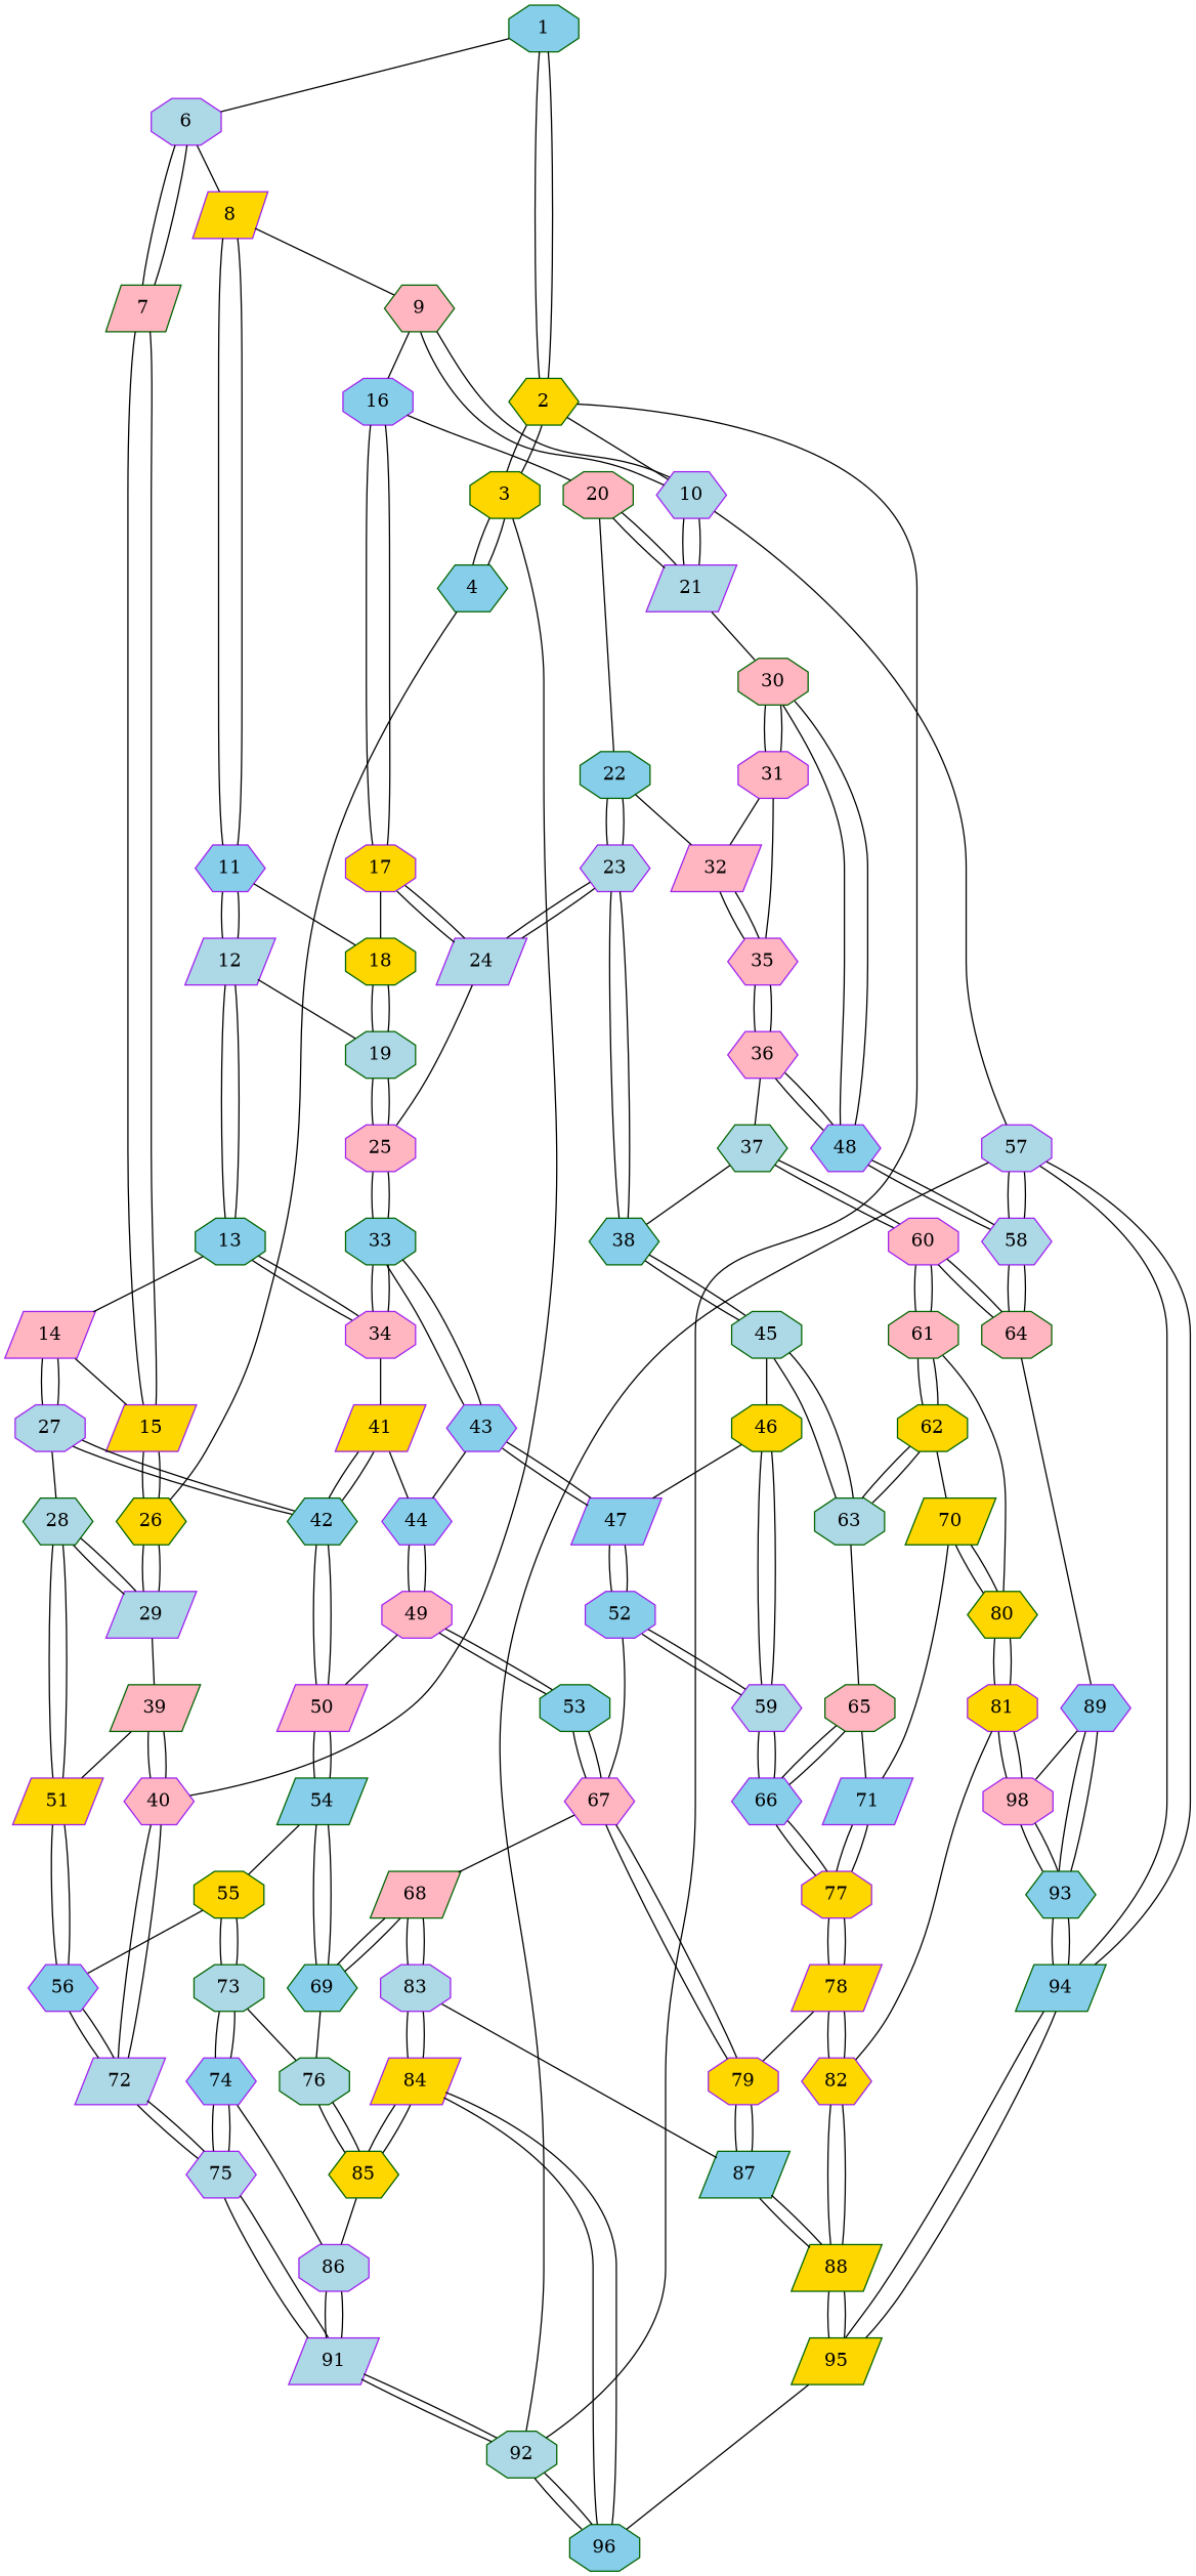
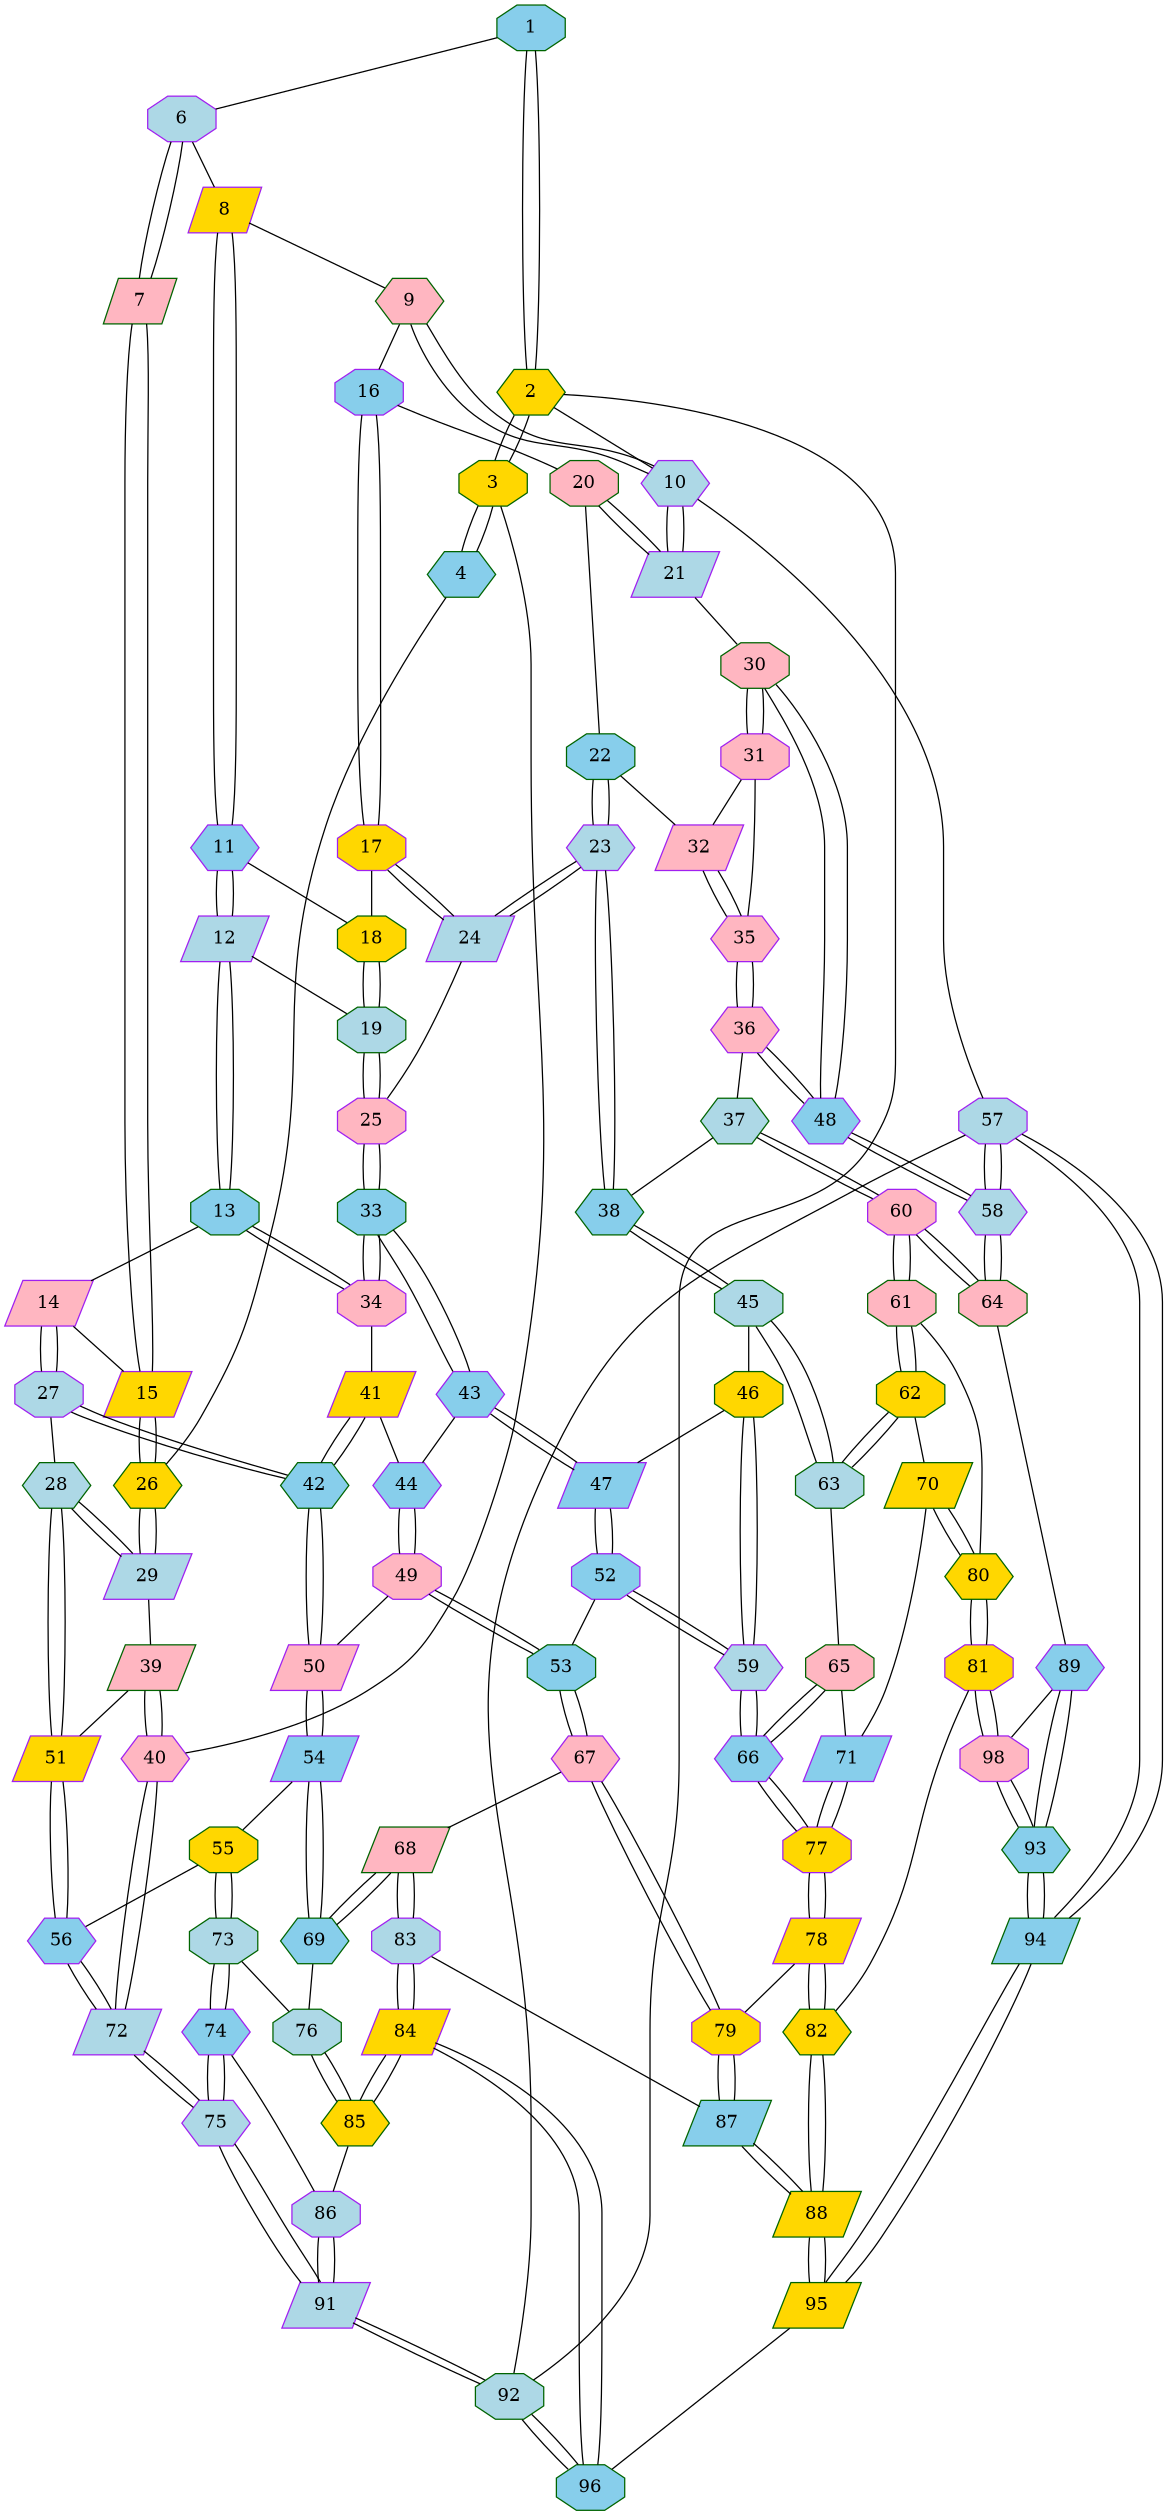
  graph {
    node [color=purple fillcolor=skyblue shape=octagon style=filled]
    1 [color=darkgreen]
    2 [color=darkgreen fillcolor=gold shape=hexagon]
    6 [fillcolor=lightblue]
    3 [color=darkgreen fillcolor=gold]
    10 [fillcolor=lightblue shape=hexagon]
    92 [color=darkgreen fillcolor=lightblue]
    7 [color=darkgreen fillcolor=lightpink shape=parallelogram]
    8 [fillcolor=gold shape=parallelogram]
    4 [color=darkgreen shape=hexagon]
    40 [fillcolor=lightpink shape=hexagon]
    21 [fillcolor=lightblue shape=parallelogram]
    57 [fillcolor=lightblue]
    96 [color=darkgreen]
    26 [color=darkgreen fillcolor=gold shape=hexagon]
    72 [fillcolor=lightblue shape=parallelogram]
    29 [fillcolor=lightblue shape=parallelogram]
    15 [fillcolor=gold shape=parallelogram]
    9 [color=darkgreen fillcolor=lightpink shape=hexagon]
    11 [shape=hexagon]
    16
    12 [fillcolor=lightblue shape=parallelogram]
    18 [color=darkgreen fillcolor=gold]
    17 [fillcolor=gold]
    20 [color=darkgreen fillcolor=lightpink]
    30 [color=darkgreen fillcolor=lightpink]
    58 [fillcolor=lightblue shape=hexagon]
    94 [color=darkgreen shape=parallelogram]
    13 [color=darkgreen]
    19 [color=darkgreen fillcolor=lightblue]
    14 [fillcolor=lightpink shape=parallelogram]
    34 [fillcolor=lightpink]
    25 [fillcolor=lightpink]
    27 [fillcolor=lightblue]
    41 [fillcolor=gold shape=parallelogram]
    28 [color=darkgreen fillcolor=lightblue shape=hexagon]
    42 [color=darkgreen shape=hexagon]
    24 [fillcolor=lightblue shape=parallelogram]
    22 [color=darkgreen]
    33 [color=darkgreen]
    23 [fillcolor=lightblue shape=hexagon]
    32 [fillcolor=lightpink shape=parallelogram]
    31 [fillcolor=lightpink]
    48 [shape=hexagon]
    38 [color=darkgreen shape=hexagon]
    35 [fillcolor=lightpink shape=hexagon]
    45 [color=darkgreen fillcolor=lightblue]
    43 [shape=hexagon]
    39 [color=darkgreen fillcolor=lightpink shape=parallelogram]
    51 [fillcolor=gold shape=parallelogram]
    50 [fillcolor=lightpink shape=parallelogram]
    56 [shape=hexagon]
    36 [fillcolor=lightpink shape=hexagon]
    44 [shape=hexagon]
    47 [shape=parallelogram]
    37 [color=darkgreen fillcolor=lightblue shape=hexagon]
    60 [fillcolor=lightpink]
    64 [color=darkgreen fillcolor=lightpink]
    61 [color=darkgreen fillcolor=lightpink]
    46 [color=darkgreen fillcolor=gold]
    63 [color=darkgreen fillcolor=lightblue]
    75 [fillcolor=lightblue shape=hexagon]
    49 [fillcolor=lightpink]
-   54 [color=darkgreen shape=parallelogram]
+   54 [shape=parallelogram]
    52
    53 [color=darkgreen]
    59 [fillcolor=lightblue shape=hexagon]
    65 [color=darkgreen fillcolor=lightpink]
    66 [shape=hexagon]
    67 [fillcolor=lightpink shape=hexagon]
    55 [color=darkgreen fillcolor=gold]
    69 [color=darkgreen shape=hexagon]
    68 [color=darkgreen fillcolor=lightpink shape=parallelogram]
    79 [fillcolor=gold]
    73 [color=darkgreen fillcolor=lightblue]
    76 [color=darkgreen fillcolor=lightblue]
    74 [shape=hexagon]
    95 [color=darkgreen fillcolor=gold shape=parallelogram]
    89 [shape=hexagon]
    77 [fillcolor=gold]
    62 [color=darkgreen fillcolor=gold]
    80 [color=darkgreen fillcolor=gold shape=hexagon]
    70 [color=darkgreen fillcolor=gold shape=parallelogram]
    81 [fillcolor=gold]
    71 [shape=parallelogram]
    n85 [fillcolor=lightpink label=98]
    93 [color=darkgreen shape=hexagon]
    78 [fillcolor=gold shape=parallelogram]
    83 [fillcolor=lightblue]
    87 [color=darkgreen shape=parallelogram]
    84 [fillcolor=gold shape=parallelogram]
    85 [color=darkgreen fillcolor=gold shape=hexagon]
    91 [fillcolor=lightblue shape=parallelogram]
    86 [fillcolor=lightblue]
-   82 [fillcolor=gold shape=hexagon]
+   82 [color=darkgreen fillcolor=gold shape=hexagon]
    88 [color=darkgreen fillcolor=gold shape=parallelogram]
    1 -- 2
    1 -- 2
    1 -- 6
    2 -- 3
    2 -- 3
    2 -- 10
    2 -- 92
    6 -- 7
    6 -- 7
    6 -- 8
    3 -- 4
    3 -- 4
    3 -- 40
    10 -- 21
    10 -- 21
    10 -- 57
    92 -- 96
    92 -- 96
    7 -- 15
    7 -- 15
    8 -- 9
    8 -- 11
    8 -- 11
    4 -- 26
    40 -- 72
    40 -- 72
    21 -- 30
    57 -- 92
    57 -- 58
    57 -- 58
    57 -- 94
    57 -- 94
    26 -- 29
    26 -- 29
    72 -- 75
    72 -- 75
    29 -- 39
    15 -- 26
    15 -- 26
    9 -- 10
    9 -- 10
    9 -- 16
    11 -- 12
    11 -- 12
    11 -- 18
    16 -- 17
    16 -- 17
    16 -- 20
    12 -- 13
    12 -- 13
    12 -- 19
    18 -- 19
    18 -- 19
    17 -- 18
    17 -- 24
    17 -- 24
    20 -- 21
    20 -- 21
    20 -- 22
    30 -- 31
    30 -- 31
    30 -- 48
    30 -- 48
    58 -- 64
    58 -- 64
    94 -- 95
    94 -- 95
    13 -- 14
    13 -- 34
    13 -- 34
    19 -- 25
    19 -- 25
    14 -- 15
    14 -- 27
    14 -- 27
    34 -- 41
    25 -- 33
    25 -- 33
    27 -- 28
    27 -- 42
    27 -- 42
    41 -- 42
    41 -- 42
    41 -- 44
    28 -- 29
    28 -- 29
    28 -- 51
    28 -- 51
    42 -- 50
    42 -- 50
    24 -- 25
    22 -- 23
    22 -- 23
    22 -- 32
    33 -- 34
    33 -- 34
    33 -- 43
    33 -- 43
    23 -- 24
    23 -- 24
    23 -- 38
    23 -- 38
    32 -- 35
    32 -- 35
    31 -- 32
    31 -- 35
    48 -- 58
    48 -- 58
    38 -- 45
    38 -- 45
    35 -- 36
    35 -- 36
    45 -- 46
    45 -- 63
    45 -- 63
    43 -- 44
    43 -- 47
    43 -- 47
    39 -- 40
    39 -- 40
    39 -- 51
    51 -- 56
    51 -- 56
    50 -- 54
    50 -- 54
    56 -- 72
    56 -- 72
    36 -- 48
    36 -- 48
    36 -- 37
    44 -- 49
    44 -- 49
    47 -- 52
    47 -- 52
    37 -- 38
    37 -- 60
    37 -- 60
    60 -- 64
    60 -- 64
    60 -- 61
    60 -- 61
    64 -- 89
    61 -- 62
    61 -- 62
    61 -- 80
    46 -- 47
    46 -- 59
    46 -- 59
    63 -- 65
    75 -- 91
    75 -- 91
    49 -- 50
    49 -- 53
    49 -- 53
    54 -- 55
    54 -- 69
    54 -- 69
-   52 -- 67
+   52 -- 53
    52 -- 59
    52 -- 59
    53 -- 67
    53 -- 67
    59 -- 66
    59 -- 66
    65 -- 66
    65 -- 66
    65 -- 71
    66 -- 77
    66 -- 77
    67 -- 68
    67 -- 79
    67 -- 79
    55 -- 56
    55 -- 73
    55 -- 73
    69 -- 76
    68 -- 69
    68 -- 69
    68 -- 83
    68 -- 83
    79 -- 87
    79 -- 87
    73 -- 76
    73 -- 74
    73 -- 74
    76 -- 85
    76 -- 85
    74 -- 75
    74 -- 75
    74 -- 86
    95 -- 96
    89 -- n85
    89 -- 93
    89 -- 93
    77 -- 78
    77 -- 78
    62 -- 63
    62 -- 63
    62 -- 70
    80 -- 81
    80 -- 81
    70 -- 80
    70 -- 80
    70 -- 71
    81 -- n85
    81 -- n85
    81 -- 82
    71 -- 77
    71 -- 77
    n85 -- 93
    n85 -- 93
    93 -- 94
    93 -- 94
    78 -- 79
    78 -- 82
    78 -- 82
    83 -- 87
    83 -- 84
    83 -- 84
    87 -- 88
    87 -- 88
    84 -- 96
    84 -- 96
    84 -- 85
    84 -- 85
    85 -- 86
    91 -- 92
    91 -- 92
    86 -- 91
    86 -- 91
    82 -- 88
    82 -- 88
    88 -- 95
    88 -- 95
  }
